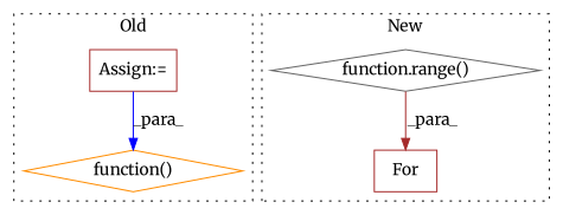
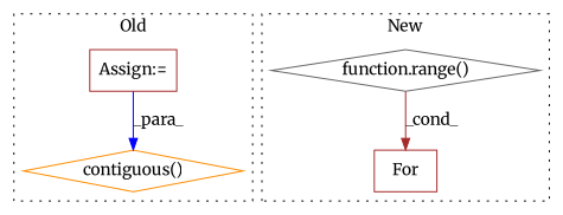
  digraph {
    fontname=Merriweather
    node [a=75 color=brown fontname=Merriweather shape=diamond]
    edge [fontname=Merriweather]
-   n1 [color=darkorange l=39 label="function()" s=7277]
+   n1 [color=darkorange l=39 label="contiguous()" s=7277]
    n2 [a=68 l=16 label="Assign:=" s=8081 shape=box]
    n3 [color=gray40 l="6,1" label="function.range()" s="9849,9856"]
    n4 [a=107 l="4,18" label=For s="9840,9857" shape=box]
    subgraph cluster_1 {
      label=Old
      style=dotted
      n1
      n2
    }
    subgraph cluster_2 {
      label=New
      style=dotted
      n3
      n4
    }
    n2 -> n1 [color=blue label=_para_]
-   n3 -> n4 [color=brown label=_para_]
+   n3 -> n4 [color=brown label=_cond_]
  }
